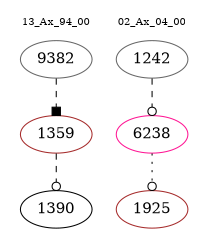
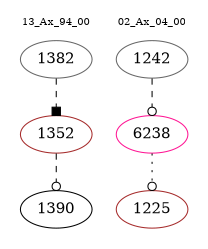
  digraph {
    node [color=gray40]
    edge [arrowhead=odot color=black style=dashed]
-   n1 [label=9382]
-   n2 [color=brown label=1359]
+   n1 [label=1382]
+   n2 [color=brown label=1352]
    n3 [color=black label=1390]
    n4 [label=1242]
    n5 [color=deeppink label=6238]
-   n6 [color=brown label=1925]
+   n6 [color=brown label=1225]
    subgraph cluster_1 {
      color=white
      fontsize=10
      label="13_Ax_94_00"
      n1
      n2
      n3
    }
    subgraph cluster_2 {
      color=white
      fontsize=10
      label="02_Ax_04_00"
      n4
      n5
      n6
    }
    n1 -> n2 [arrowhead=box]
    n2 -> n3
    n4 -> n5
    n5 -> n6 [style=dotted]
  }
